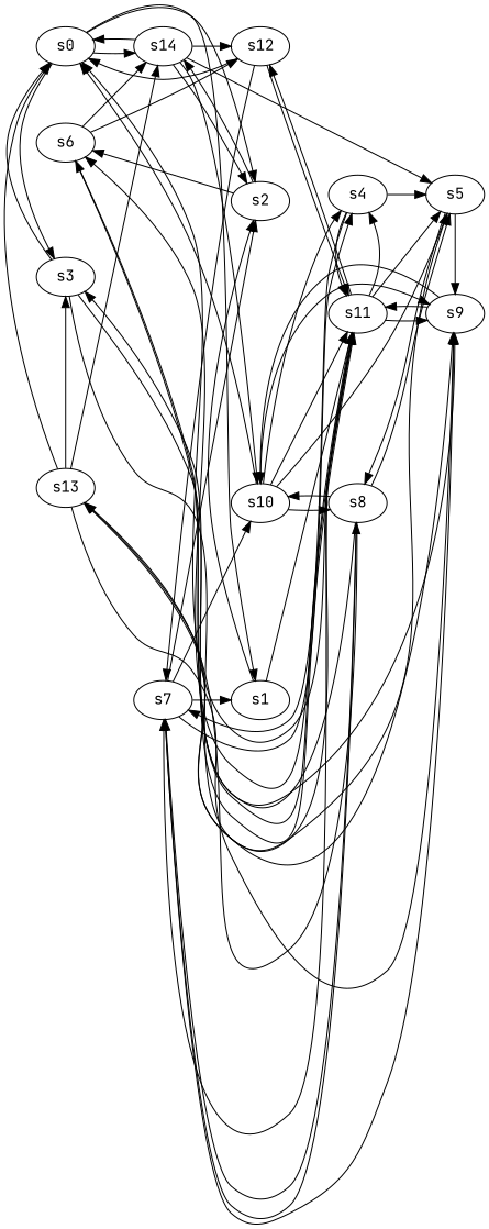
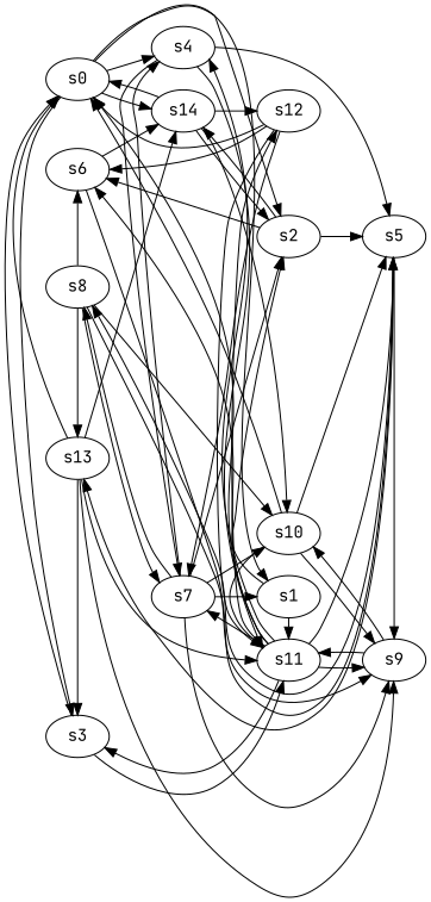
  digraph {
    fontname="JetBrains Mono"
    rankdir=LR
    node [fontname="JetBrains Mono" player=0]
    edge [fontname="JetBrains Mono"]
    s0 [player=1]
    s1
    s2
    s3
    s14 [player=1]
    s11
    s5
    s6
    s9 [player=1]
    s8
    s10
    s13 [player=1]
    s7
    s12 [player=1]
    s4
    s0 -> s1 [constraint="time % 4 == 0 || time % 3 == 2"]
    s0 -> s2 [constraint="!(time % 5 == 2)"]
    s0 -> s3 [constraint="!(time % 2 == 1)"]
    s0 -> s14
    s1 -> s2 [constraint="!(time % 4 == 0)"]
    s1 -> s11 [constraint="time % 5 == 1 || time % 3 == 1"]
    s2 -> s14 [constraint="time % 2 == 1 && time % 5 == 0"]
-   s14 -> s5
+   s2 -> s5
    s2 -> s6 [constraint="time == 3 || time == 5 || time == 9 || time == 13 || time == 17"]
    s3 -> s0 [constraint="time % 2 == 1 || time % 4 == 2"]
    s3 -> s11 [constraint="time % 4 == 1 || time % 5 == 0"]
-   s3 -> s9 [constraint="time % 3 == 0 && time % 4 == 3"]
    s14 -> s0 [constraint="time % 5 == 3"]
    s14 -> s2
    s14 -> s10 [constraint="time % 4 == 3 && time % 4 == 3"]
    s14 -> s12
    s11 -> s0 [constraint="time % 2 == 1"]
    s11 -> s3 [constraint="!(time % 3 == 0)"]
    s11 -> s5
    s11 -> s6 [constraint="time % 3 == 1 && time % 5 == 3"]
    s11 -> s9
    s11 -> s7 [constraint="time % 4 == 2 || time % 2 == 1"]
    s11 -> s12 [constraint="!(time % 2 == 0)"]
    s11 -> s4 [constraint="!(time % 6 == 2)"]
    s5 -> s9 [constraint="time % 4 == 2 && time % 5 == 3"]
    s5 -> s8 [constraint="time == 2 || time == 13 || time == 15"]
    s5 -> s13 [constraint="time == 5 || time == 16"]
    s6 -> s14 [constraint="time % 2 == 0 || time % 5 == 4"]
    s6 -> s9 [constraint="time == 17"]
    s9 -> s11 [constraint="!(time % 3 == 2)"]
    s9 -> s10 [constraint="time == 1 || time == 5 || time == 14 || time == 16 || time == 18"]
    s8 -> s5 [constraint="time % 3 == 1 && time % 4 == 0"]
    s8 -> s6 [constraint="time % 3 == 0 || time % 5 == 2"]
    s8 -> s10 [constraint="time == 10 || time == 12 || time == 19 || time == 22 || time == 27"]
    s8 -> s13 [constraint="time % 4 == 2 || time % 3 == 1"]
    s8 -> s7 [constraint="!(time % 3 == 2)"]
    s10 -> s0 [constraint="!(time % 5 == 2)"]
    s10 -> s11 [constraint="time % 4 == 3"]
    s10 -> s5 [constraint="time % 2 == 0 && time % 5 == 1"]
    s10 -> s9 [constraint="time % 2 == 0 && time % 3 == 2"]
-   s10 -> s8
-   s10 -> s4
+   s0 -> s4
    s13 -> s0 [constraint="time % 5 == 0 || time % 4 == 0"]
    s13 -> s3 [constraint="time % 5 == 1 || time % 5 == 4"]
    s13 -> s14 [constraint="time == 4 || time == 5 || time == 14"]
    s13 -> s11 [constraint="time % 5 == 1"]
    s13 -> s9 [constraint="time % 3 == 1 && time % 3 == 0"]
    s7 -> s1
    s7 -> s2
    s7 -> s9 [constraint="time % 3 == 1 && time % 4 == 1"]
    s7 -> s8 [constraint="time % 5 == 0"]
    s7 -> s10
    s7 -> s4 [constraint="time % 4 == 2 || time % 3 == 0"]
    s12 -> s0 [constraint="time % 4 == 1 && time % 3 == 0"]
    s12 -> s11 [constraint="time == 3 || time == 13 || time == 17"]
-   s6 -> s12 [constraint="time % 2 == 1 || time % 5 == 0"]
+   s12 -> s6 [constraint="time % 2 == 1 || time % 5 == 0"]
    s12 -> s7 [constraint="!(time % 4 == 2)"]
    s4 -> s11 [constraint="time % 5 == 0 || time % 5 == 0"]
    s4 -> s5
    s4 -> s7 [constraint="time % 3 == 1 && time % 5 == 1"]
  }
